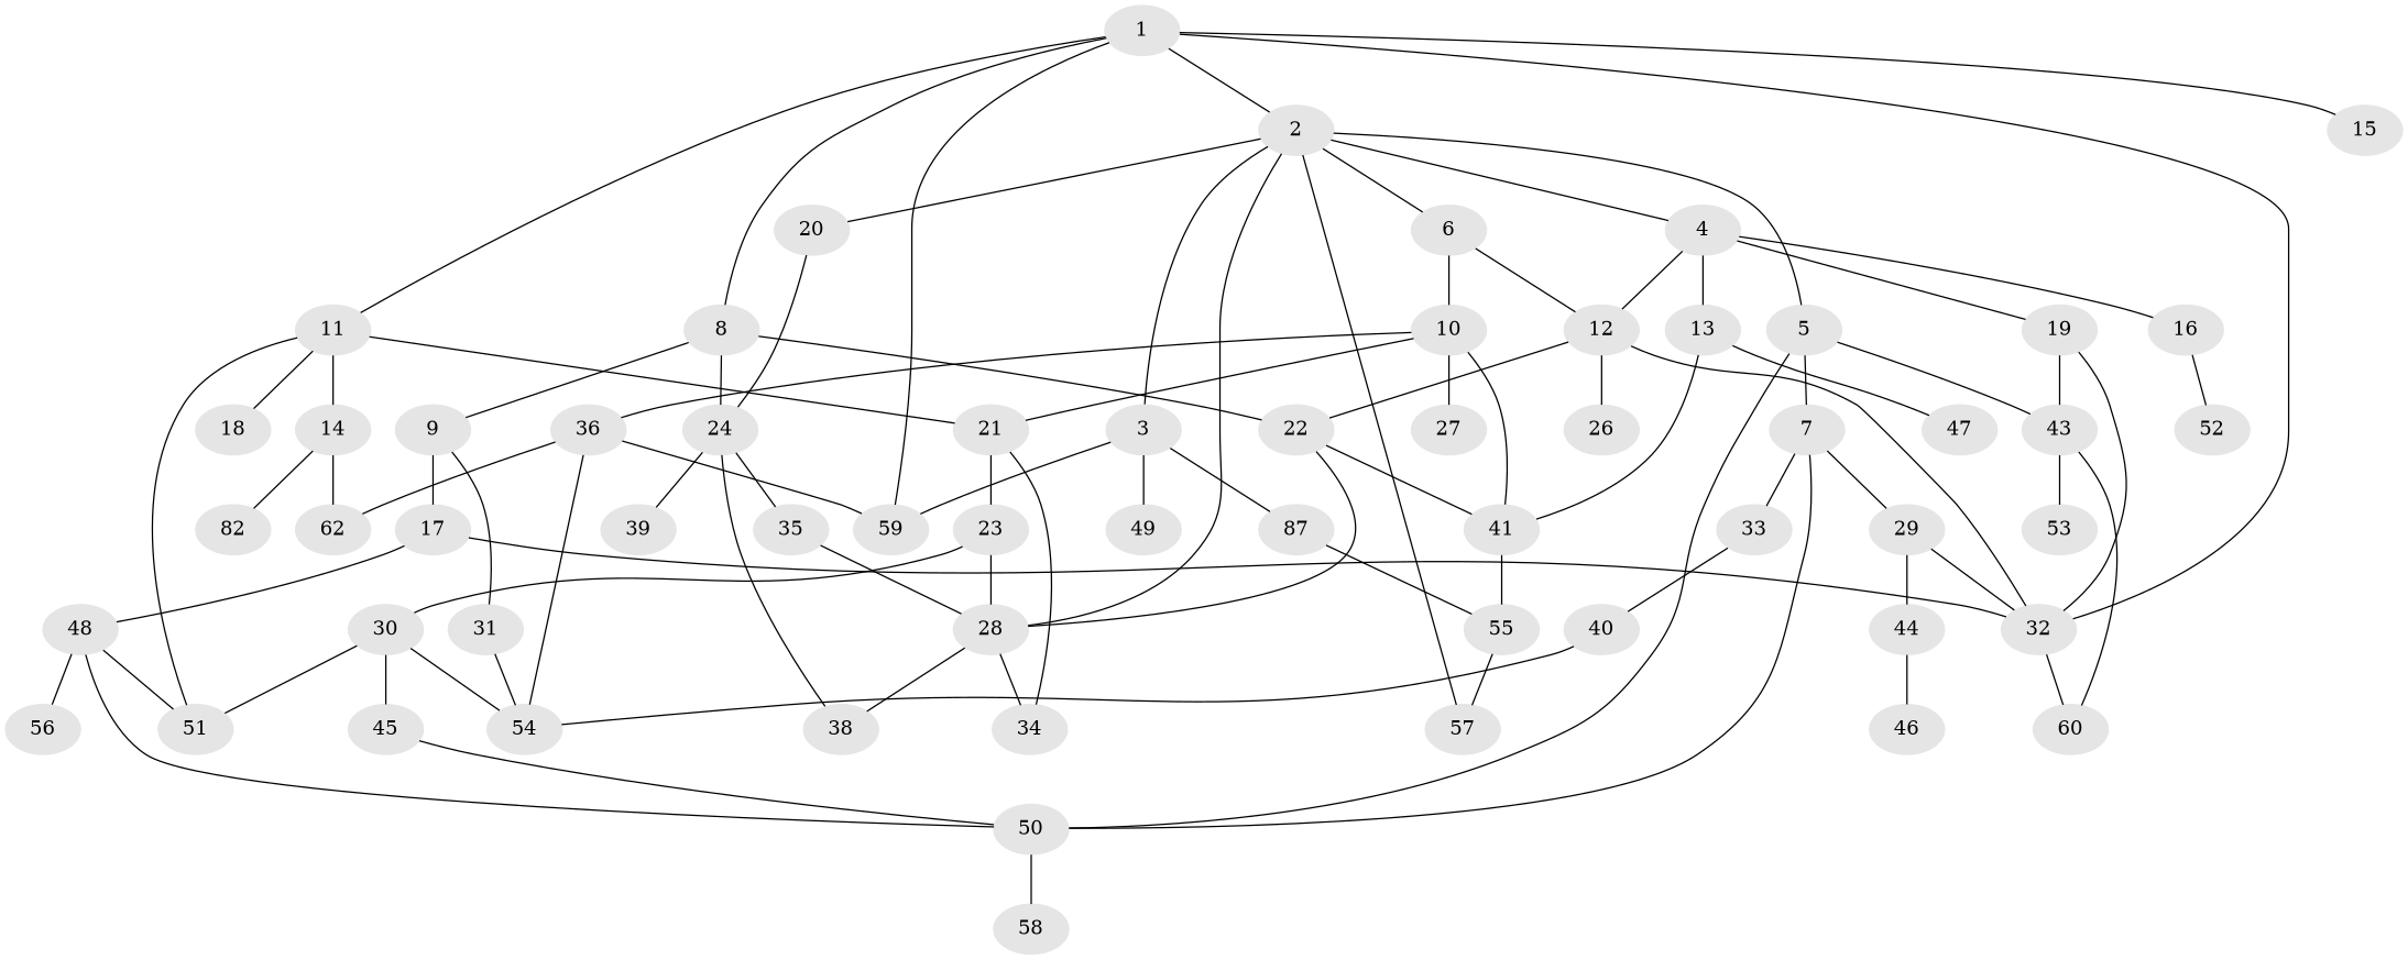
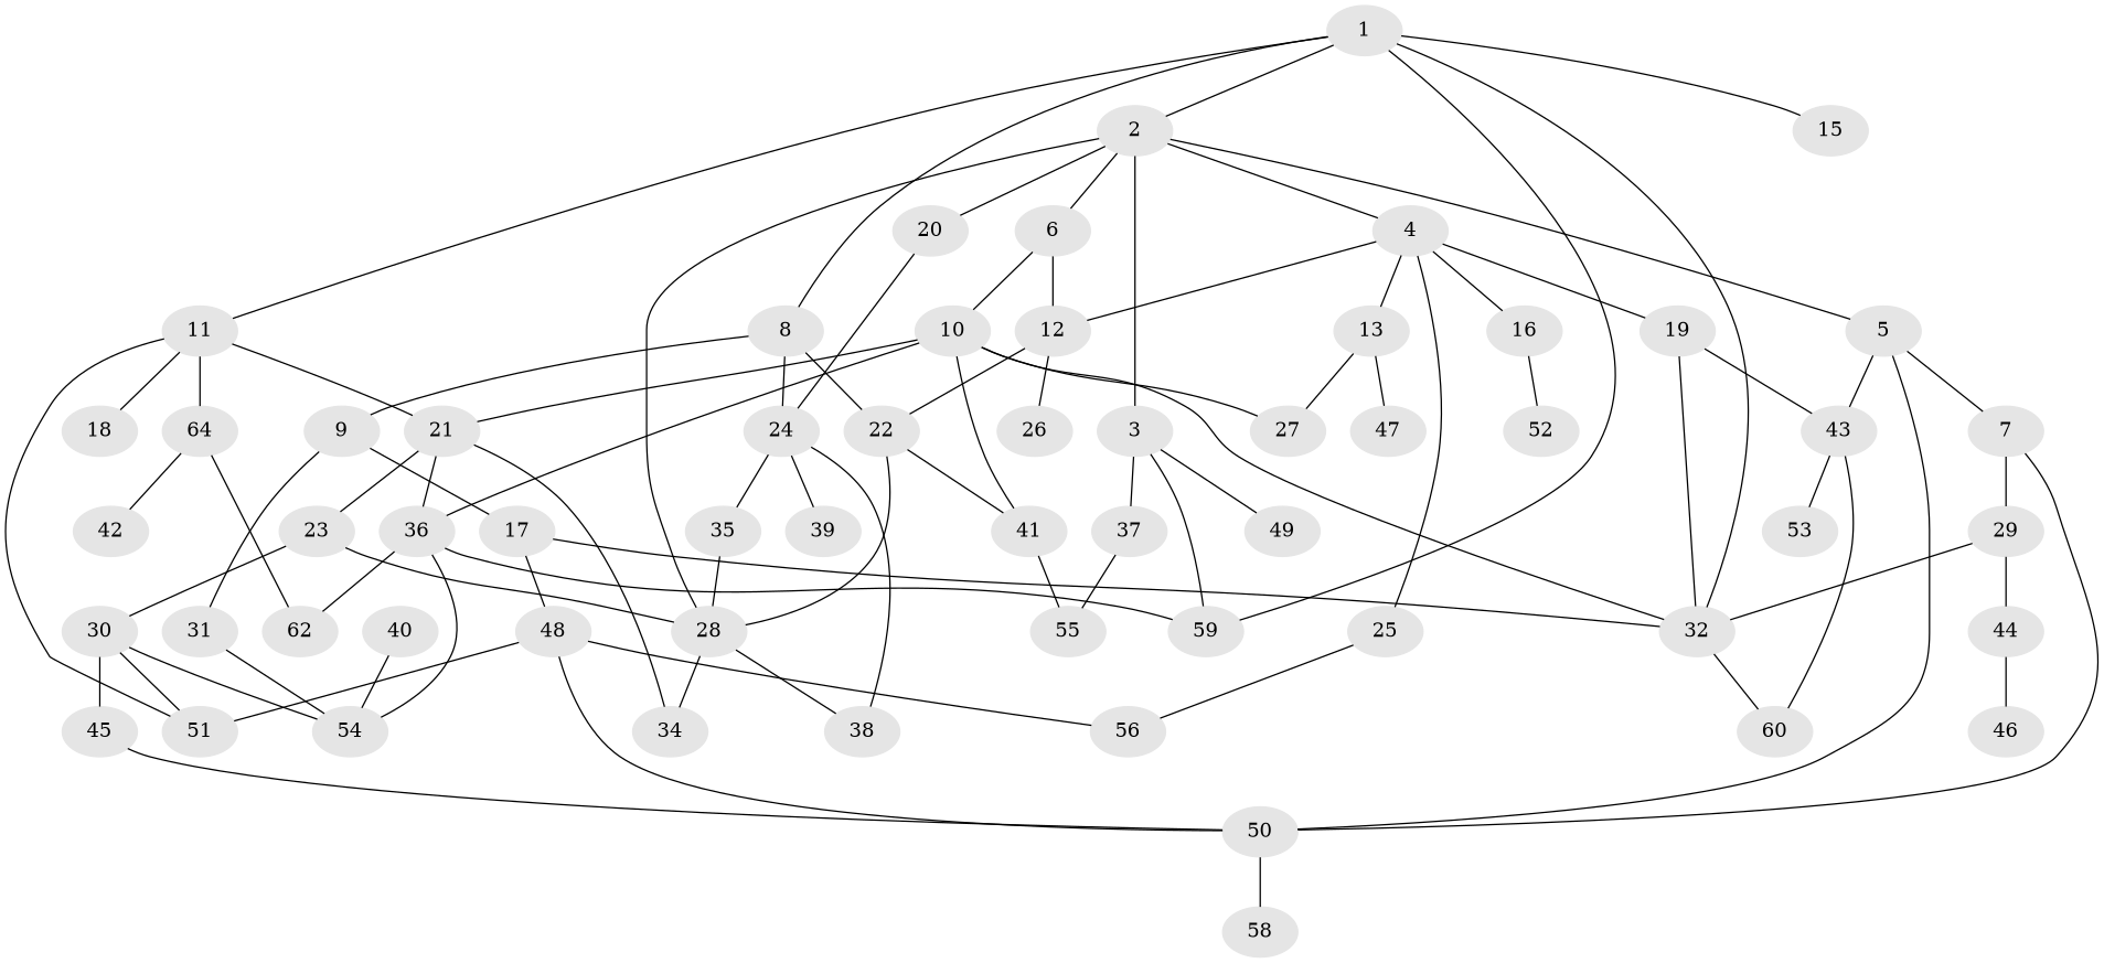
  graph {
    node [color=gray90 style=filled]
    edge [weight=1.0]
    1
    2
    8
    11
    15
    32
    59
    3
    4
    5
    6
    20
    28
-   57
    9
    22
    24
    21
-   14
+   14 [label=64]
    18
    51
    60
-   37 [label=87]
+   37
    49
    12
    13
    16
    19
+   25
    7
    43
    50
    10
    34
    38
    55
    26
    27
    47
    52
    56
    29
-   33
    53
    58
    36
    41
    44
    40
    17
    31
    35
    39
    48
    54
    23
    62
-   42 [label=82]
+   42
    30
    45
    46
    1 -- 2
    1 -- 8
    1 -- 11
    1 -- 15
    1 -- 32
    1 -- 59
    2 -- 3
    2 -- 4
    2 -- 5
    2 -- 6
    2 -- 20
    2 -- 28
-   2 -- 57
    8 -- 9
    8 -- 22
    8 -- 24
    11 -- 21
    11 -- 14
    11 -- 18
    11 -- 51
    32 -- 60
    3 -- 59
    3 -- 37
    3 -- 49
    4 -- 12
    4 -- 13
    4 -- 16
    4 -- 19
+   4 -- 25
    5 -- 7
    5 -- 43
    5 -- 50
    6 -- 12
    6 -- 10
    20 -- 24
    28 -- 34
    28 -- 38
    9 -- 17 [weight=3.0]
    9 -- 31
    22 -- 28
    22 -- 41 [weight=2.0]
    24 -- 38
    24 -- 35
    24 -- 39 [weight=2.0]
    21 -- 34
+   21 -- 36
    21 -- 23 [weight=3.0]
    14 -- 62
    14 -- 42
    37 -- 55
    12 -- 22
    12 -- 26 [weight=2.0]
-   13 -- 41
+   13 -- 27
    13 -- 47
    16 -- 52
    19 -- 32
    19 -- 43
+   25 -- 56
    7 -- 50
    7 -- 29
-   7 -- 33
    43 -- 60
    43 -- 53
    50 -- 58 [weight=2.0]
-   12 -- 32
+   10 -- 32
    10 -- 21
    10 -- 27
    10 -- 36
    10 -- 41
-   55 -- 57
    29 -- 32
    29 -- 44
-   33 -- 40 [weight=2.0]
    36 -- 59
    36 -- 54
    36 -- 62
    41 -- 55
    44 -- 46
    40 -- 54
    17 -- 32
    17 -- 48
    31 -- 54
    35 -- 28
    48 -- 51
    48 -- 50
    48 -- 56
    23 -- 28
    23 -- 30
    30 -- 51
    30 -- 54
    30 -- 45 [weight=2.0]
    45 -- 50
  }
